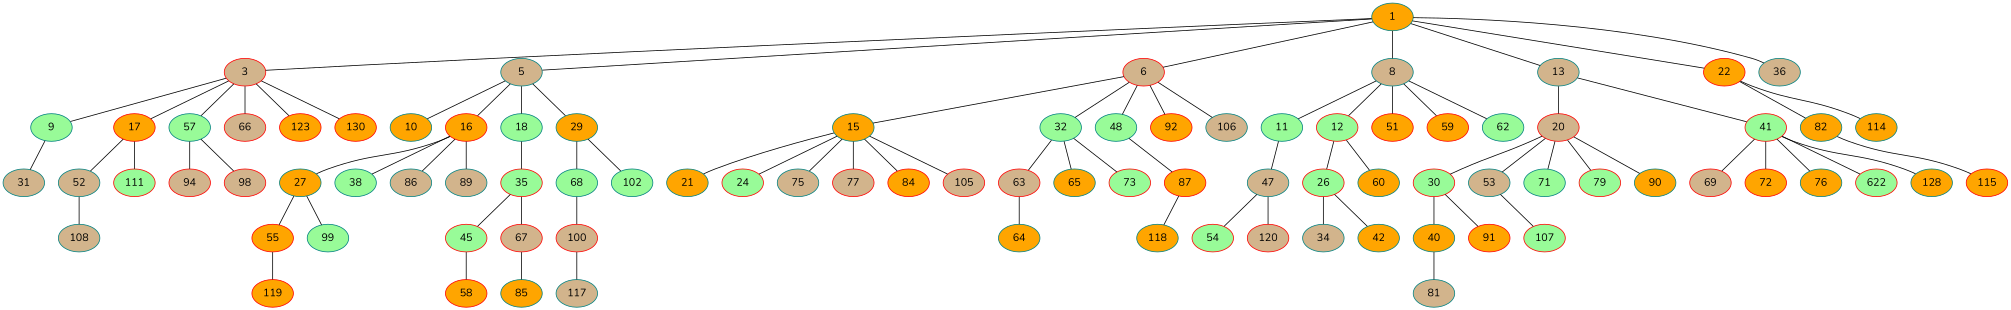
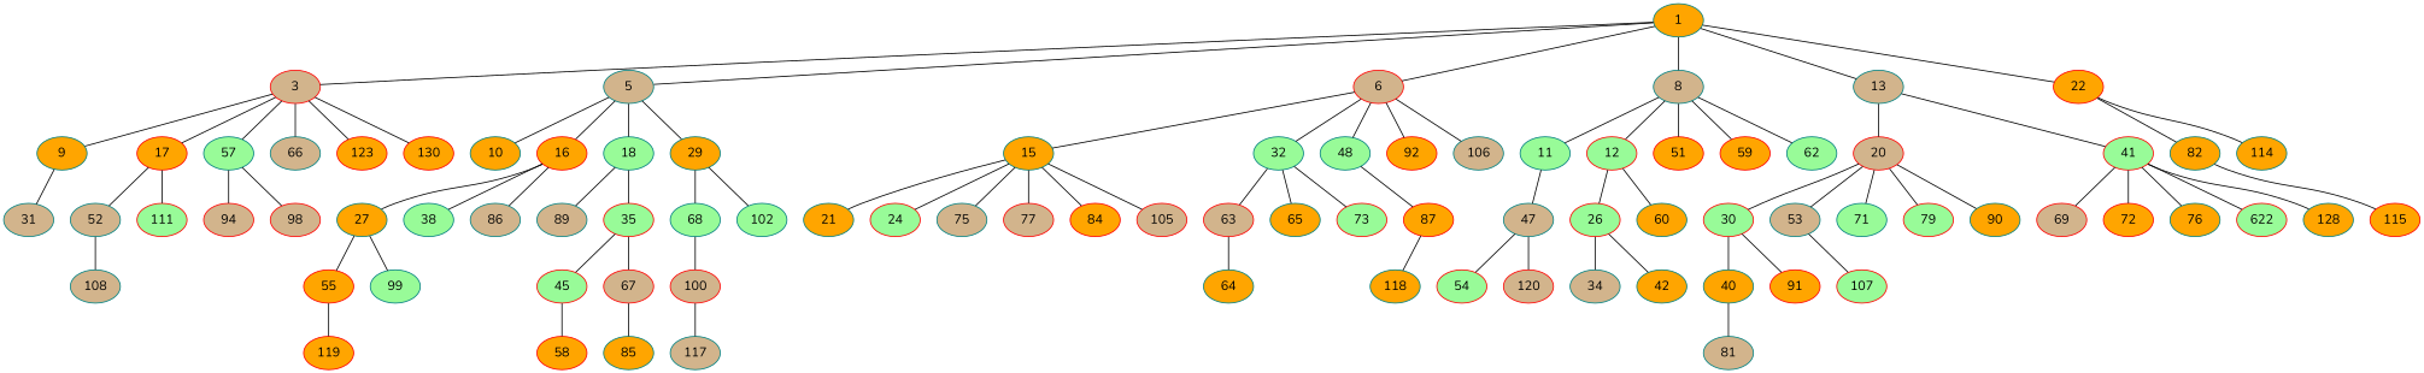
  graph {
    fontname=Nunito
    node [color=teal fillcolor=orange fontname=Nunito style=filled]
    edge [fontname=Nunito]
    1 [super="+2"]
    3 [color=red fillcolor=tan super="+4"]
    5 [fillcolor=tan super="+14"]
    6 [color=red fillcolor=tan super="+7"]
    8 [fillcolor=tan super="+44"]
    13 [fillcolor=tan]
    22 [color=red super="+56"]
-   36 [fillcolor=tan]
-   9 [fillcolor=palegreen super="+33"]
+   9 [super="+33"]
    17 [color=red]
    57 [fillcolor=palegreen super="+80"]
-   66 [color=red fillcolor=tan]
+   66 [fillcolor=tan]
    123 [color=red]
    130 [color=red]
    10 [super="+23"]
    16 [color=red super="+25"]
    18 [fillcolor=palegreen super="+43"]
    29 [super="+49"]
    15 [super="+19"]
    32 [fillcolor=palegreen super="+88"]
    48 [fillcolor=palegreen]
    92 [color=red super="+126"]
    106 [fillcolor=tan]
    11 [fillcolor=palegreen super="+124"]
    12 [color=red fillcolor=palegreen super="+46"]
    51 [color=red]
    59 [color=red super="+103"]
    62 [fillcolor=palegreen]
    20 [color=red fillcolor=tan super="+28"]
    41 [color=red fillcolor=palegreen super="+74"]
    82 [super="+104"]
    114
    31 [fillcolor=tan super="+97"]
    52 [fillcolor=tan super="+95"]
    111 [color=red fillcolor=palegreen]
    94 [color=red fillcolor=tan]
    98 [color=red fillcolor=tan]
    27 [super="+37"]
    38 [fillcolor=palegreen]
    86 [fillcolor=tan]
    89 [fillcolor=tan]
    35 [color=red fillcolor=palegreen]
    68 [fillcolor=palegreen]
    102 [fillcolor=palegreen]
    21 [super="+61"]
    24 [color=red fillcolor=palegreen]
    75 [fillcolor=tan]
    77 [color=red fillcolor=tan]
    84 [color=red super="+121"]
    105 [color=red fillcolor=tan]
    63 [color=red fillcolor=tan super="+96"]
    65 [super="+78"]
    73 [color=red fillcolor=palegreen]
    87 [color=red]
    47 [fillcolor=tan super="+101"]
    26 [color=red fillcolor=palegreen super="+39"]
    60 [super="+127"]
    54 [color=red fillcolor=palegreen super="+112"]
    120 [color=red fillcolor=tan]
    34 [fillcolor=tan]
    42 [super="+83"]
    30 [color=red fillcolor=palegreen super="+110"]
    53 [fillcolor=tan super="+116"]
    71 [fillcolor=palegreen]
    79 [color=red fillcolor=palegreen]
    90
    69 [color=red fillcolor=tan]
    72 [color=red]
    76
    n70 [color=red fillcolor=palegreen label=622]
    128
    55 [color=red super="+113"]
    99 [fillcolor=palegreen]
    108 [fillcolor=tan]
    45 [color=red fillcolor=palegreen super="+50"]
    67 [color=red fillcolor=tan]
    40 [super="+109"]
    91 [color=red]
    107 [color=red fillcolor=palegreen super="+125"]
    115 [color=red]
    119 [color=red]
    100 [color=red fillcolor=tan super="+129"]
    81 [fillcolor=tan]
    64
    58 [color=red super="+93"]
    85
    118
    117 [fillcolor=tan]
    1 -- 3
    1 -- 5
    1 -- 6
    1 -- 8
    1 -- 13
    1 -- 22
-   1 -- 36
    3 -- 9
    3 -- 17
    3 -- 57
    3 -- 66
    3 -- 123
    3 -- 130
    5 -- 10
    5 -- 16
    5 -- 18
    5 -- 29
    6 -- 15
    6 -- 32
    6 -- 48
    6 -- 92
    6 -- 106
    8 -- 11
    8 -- 12
    8 -- 51
    8 -- 59
    8 -- 62
    13 -- 20
    13 -- 41
    22 -- 82
    22 -- 114
    9 -- 31
    17 -- 52
    17 -- 111
    57 -- 94
    57 -- 98
    16 -- 27
    16 -- 38
    16 -- 86
-   16 -- 89
+   18 -- 89
    18 -- 35
    29 -- 68
    29 -- 102
    15 -- 21
    15 -- 24
    15 -- 75
    15 -- 77
    15 -- 84
    15 -- 105
    32 -- 63
    32 -- 65
    32 -- 73
    48 -- 87
    11 -- 47
    12 -- 26
    12 -- 60
    20 -- 30
    20 -- 53
    20 -- 71
    20 -- 79
    20 -- 90
    41 -- 69
    41 -- 72
    41 -- 76
    41 -- n70
    41 -- 128
    82 -- 115
    52 -- 108
    27 -- 55
    27 -- 99
    35 -- 45
    35 -- 67
    68 -- 100
    63 -- 64
    87 -- 118
    47 -- 54
    47 -- 120
    26 -- 34
    26 -- 42
    30 -- 40
    30 -- 91
    53 -- 107
    55 -- 119
    45 -- 58
    67 -- 85
    40 -- 81
    100 -- 117
  }
